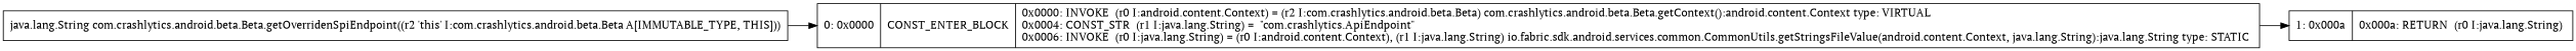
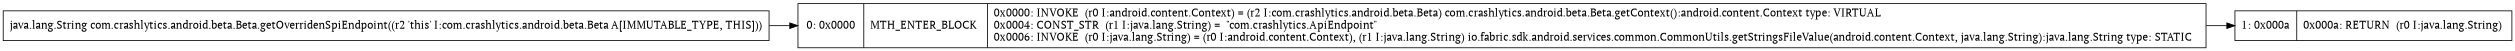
  digraph {
    rankdir=LR
    fontname="PT Serif"
    node [shape=record fontname="PT Serif"]
    edge [fontname="PT Serif"]
-   n1 [label="{0\:\ 0x0000|CONST_ENTER_BLOCK\l|0x0000: INVOKE  (r0 I:android.content.Context) = (r2 I:com.crashlytics.android.beta.Beta) com.crashlytics.android.beta.Beta.getContext():android.content.Context type: VIRTUAL \l0x0004: CONST_STR  (r1 I:java.lang.String) =  \"com.crashlytics.ApiEndpoint\" \l0x0006: INVOKE  (r0 I:java.lang.String) = (r0 I:android.content.Context), (r1 I:java.lang.String) io.fabric.sdk.android.services.common.CommonUtils.getStringsFileValue(android.content.Context, java.lang.String):java.lang.String type: STATIC \l}"]
+   n1 [label="{0\:\ 0x0000|MTH_ENTER_BLOCK\l|0x0000: INVOKE  (r0 I:android.content.Context) = (r2 I:com.crashlytics.android.beta.Beta) com.crashlytics.android.beta.Beta.getContext():android.content.Context type: VIRTUAL \l0x0004: CONST_STR  (r1 I:java.lang.String) =  \"com.crashlytics.ApiEndpoint\" \l0x0006: INVOKE  (r0 I:java.lang.String) = (r0 I:android.content.Context), (r1 I:java.lang.String) io.fabric.sdk.android.services.common.CommonUtils.getStringsFileValue(android.content.Context, java.lang.String):java.lang.String type: STATIC \l}"]
    n2 [label="{1\:\ 0x000a|0x000a: RETURN  (r0 I:java.lang.String) \l}"]
    n3 [label="{java.lang.String com.crashlytics.android.beta.Beta.getOverridenSpiEndpoint((r2 'this' I:com.crashlytics.android.beta.Beta A[IMMUTABLE_TYPE, THIS])) }"]
    n1 -> n2
    n3 -> n1
  }
